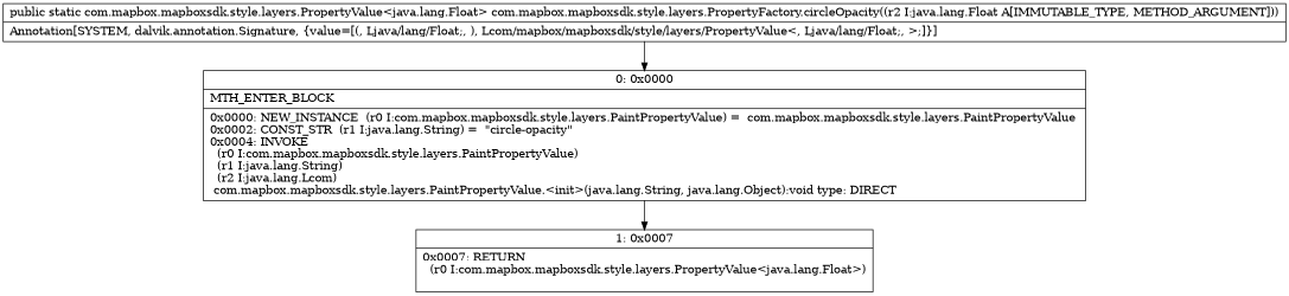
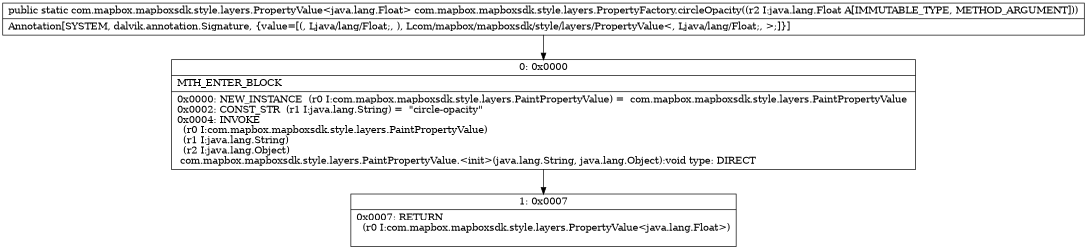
  digraph {
    fontname="DejaVu Serif"
    node [shape=record fontname="DejaVu Serif"]
    edge [fontname="DejaVu Serif"]
-   n1 [label="{0\:\ 0x0000|MTH_ENTER_BLOCK\l|0x0000: NEW_INSTANCE  (r0 I:com.mapbox.mapboxsdk.style.layers.PaintPropertyValue) =  com.mapbox.mapboxsdk.style.layers.PaintPropertyValue \l0x0002: CONST_STR  (r1 I:java.lang.String) =  \"circle\-opacity\" \l0x0004: INVOKE  \l  (r0 I:com.mapbox.mapboxsdk.style.layers.PaintPropertyValue)\l  (r1 I:java.lang.String)\l  (r2 I:java.lang.Lcom)\l com.mapbox.mapboxsdk.style.layers.PaintPropertyValue.\<init\>(java.lang.String, java.lang.Object):void type: DIRECT \l}"]
+   n1 [label="{0\:\ 0x0000|MTH_ENTER_BLOCK\l|0x0000: NEW_INSTANCE  (r0 I:com.mapbox.mapboxsdk.style.layers.PaintPropertyValue) =  com.mapbox.mapboxsdk.style.layers.PaintPropertyValue \l0x0002: CONST_STR  (r1 I:java.lang.String) =  \"circle\-opacity\" \l0x0004: INVOKE  \l  (r0 I:com.mapbox.mapboxsdk.style.layers.PaintPropertyValue)\l  (r1 I:java.lang.String)\l  (r2 I:java.lang.Object)\l com.mapbox.mapboxsdk.style.layers.PaintPropertyValue.\<init\>(java.lang.String, java.lang.Object):void type: DIRECT \l}"]
    n2 [label="{1\:\ 0x0007|0x0007: RETURN  \l  (r0 I:com.mapbox.mapboxsdk.style.layers.PropertyValue\<java.lang.Float\>)\l \l}"]
    n3 [label="{public static com.mapbox.mapboxsdk.style.layers.PropertyValue\<java.lang.Float\> com.mapbox.mapboxsdk.style.layers.PropertyFactory.circleOpacity((r2 I:java.lang.Float A[IMMUTABLE_TYPE, METHOD_ARGUMENT]))  | Annotation[SYSTEM, dalvik.annotation.Signature, \{value=[(, Ljava\/lang\/Float;, ), Lcom\/mapbox\/mapboxsdk\/style\/layers\/PropertyValue\<, Ljava\/lang\/Float;, \>;]\}]\l}"]
    n1 -> n2
    n3 -> n1
  }
